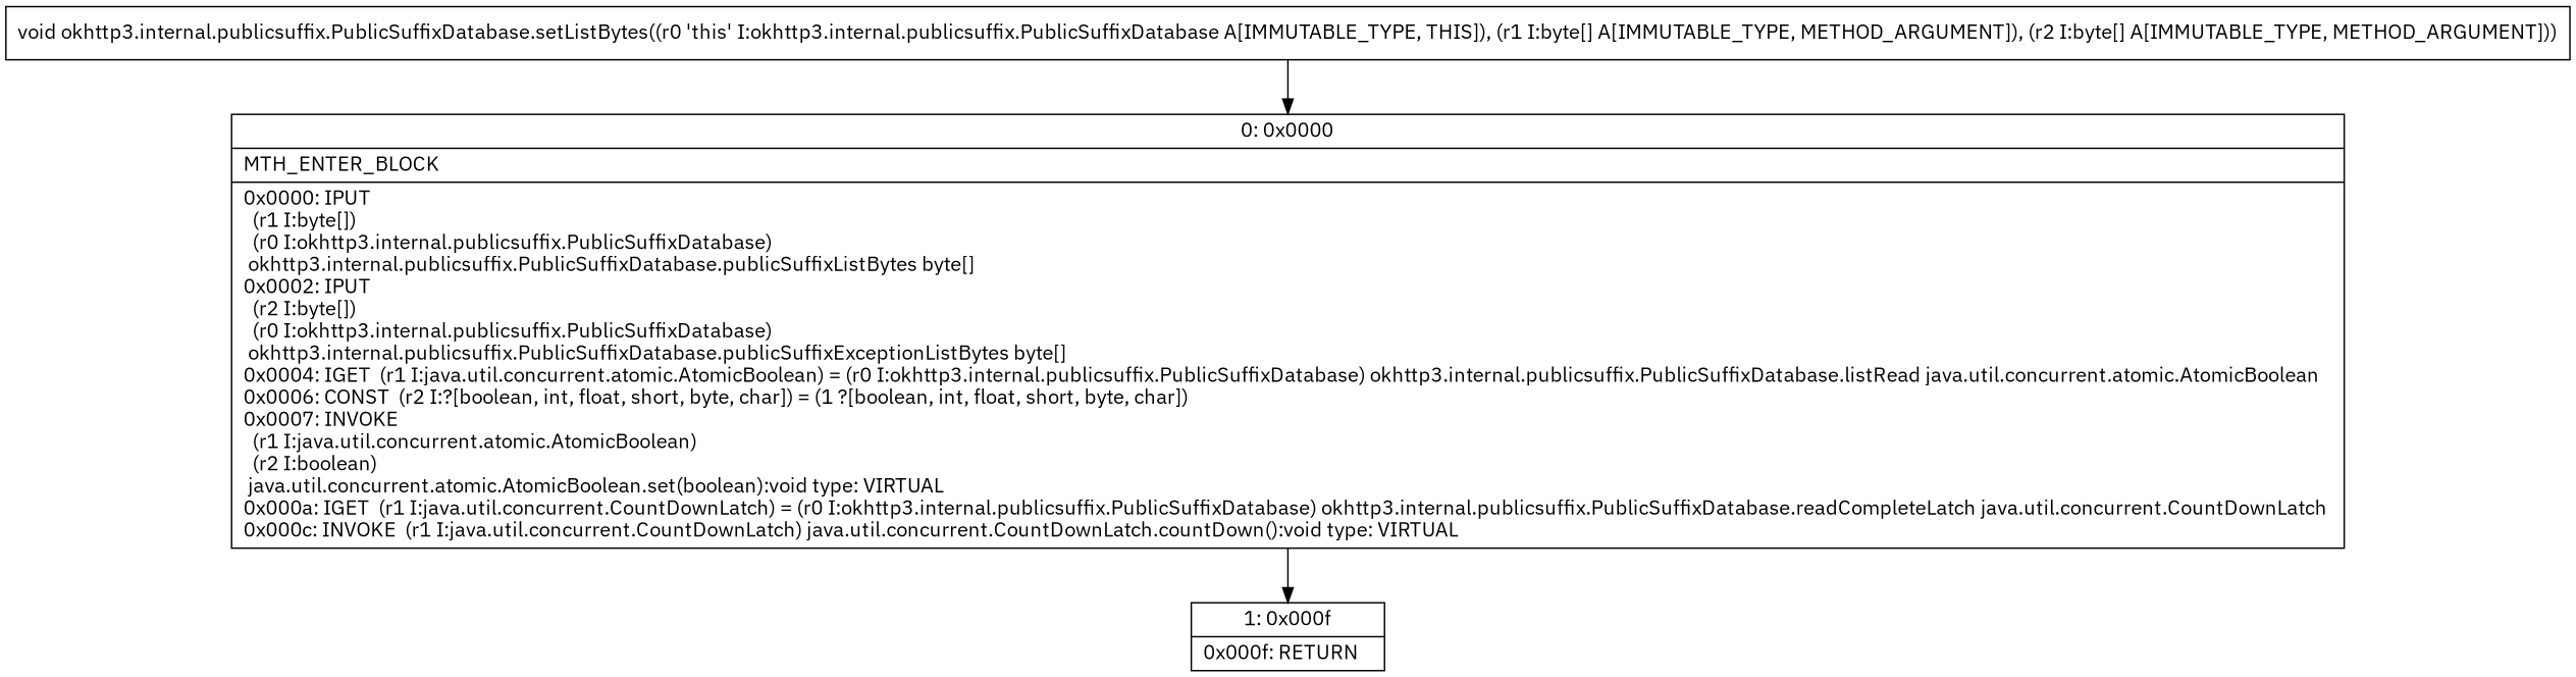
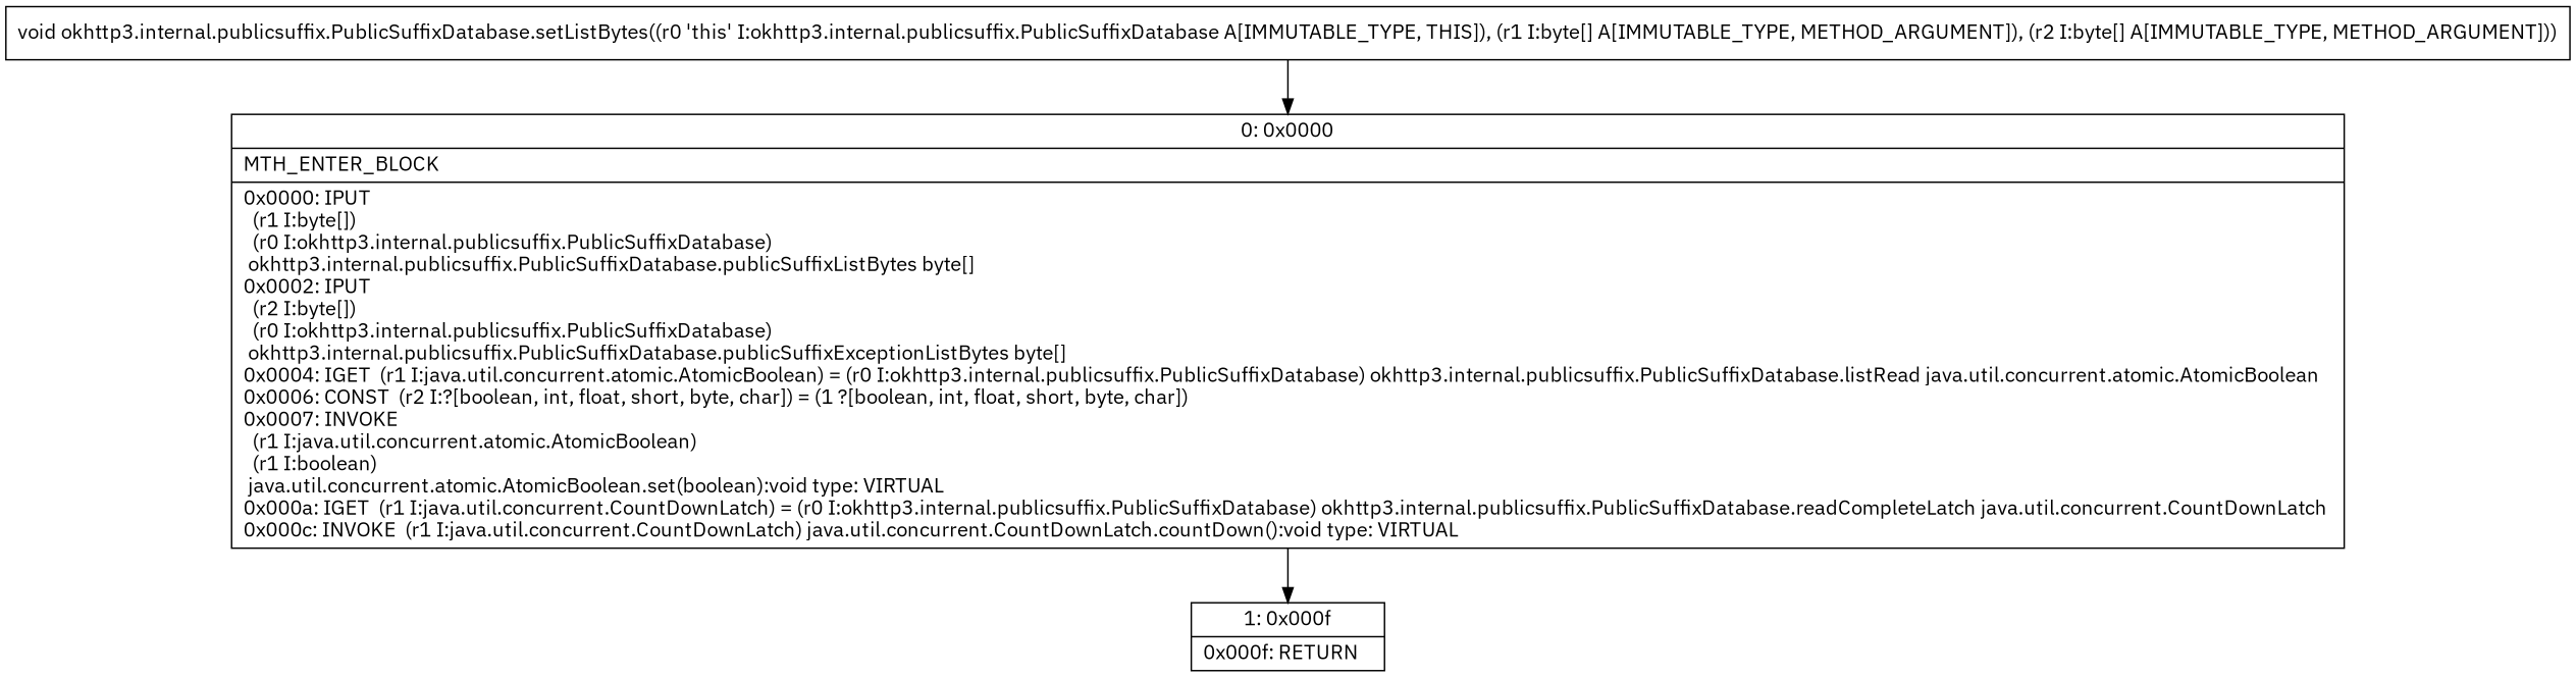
  digraph {
    fontname="IBM Plex Sans"
    node [shape=record fontname="IBM Plex Sans"]
    edge [fontname="IBM Plex Sans"]
-   n1 [label="{0\:\ 0x0000|MTH_ENTER_BLOCK\l|0x0000: IPUT  \l  (r1 I:byte[])\l  (r0 I:okhttp3.internal.publicsuffix.PublicSuffixDatabase)\l okhttp3.internal.publicsuffix.PublicSuffixDatabase.publicSuffixListBytes byte[] \l0x0002: IPUT  \l  (r2 I:byte[])\l  (r0 I:okhttp3.internal.publicsuffix.PublicSuffixDatabase)\l okhttp3.internal.publicsuffix.PublicSuffixDatabase.publicSuffixExceptionListBytes byte[] \l0x0004: IGET  (r1 I:java.util.concurrent.atomic.AtomicBoolean) = (r0 I:okhttp3.internal.publicsuffix.PublicSuffixDatabase) okhttp3.internal.publicsuffix.PublicSuffixDatabase.listRead java.util.concurrent.atomic.AtomicBoolean \l0x0006: CONST  (r2 I:?[boolean, int, float, short, byte, char]) = (1 ?[boolean, int, float, short, byte, char]) \l0x0007: INVOKE  \l  (r1 I:java.util.concurrent.atomic.AtomicBoolean)\l  (r2 I:boolean)\l java.util.concurrent.atomic.AtomicBoolean.set(boolean):void type: VIRTUAL \l0x000a: IGET  (r1 I:java.util.concurrent.CountDownLatch) = (r0 I:okhttp3.internal.publicsuffix.PublicSuffixDatabase) okhttp3.internal.publicsuffix.PublicSuffixDatabase.readCompleteLatch java.util.concurrent.CountDownLatch \l0x000c: INVOKE  (r1 I:java.util.concurrent.CountDownLatch) java.util.concurrent.CountDownLatch.countDown():void type: VIRTUAL \l}"]
+   n1 [label="{0\:\ 0x0000|MTH_ENTER_BLOCK\l|0x0000: IPUT  \l  (r1 I:byte[])\l  (r0 I:okhttp3.internal.publicsuffix.PublicSuffixDatabase)\l okhttp3.internal.publicsuffix.PublicSuffixDatabase.publicSuffixListBytes byte[] \l0x0002: IPUT  \l  (r2 I:byte[])\l  (r0 I:okhttp3.internal.publicsuffix.PublicSuffixDatabase)\l okhttp3.internal.publicsuffix.PublicSuffixDatabase.publicSuffixExceptionListBytes byte[] \l0x0004: IGET  (r1 I:java.util.concurrent.atomic.AtomicBoolean) = (r0 I:okhttp3.internal.publicsuffix.PublicSuffixDatabase) okhttp3.internal.publicsuffix.PublicSuffixDatabase.listRead java.util.concurrent.atomic.AtomicBoolean \l0x0006: CONST  (r2 I:?[boolean, int, float, short, byte, char]) = (1 ?[boolean, int, float, short, byte, char]) \l0x0007: INVOKE  \l  (r1 I:java.util.concurrent.atomic.AtomicBoolean)\l  (r1 I:boolean)\l java.util.concurrent.atomic.AtomicBoolean.set(boolean):void type: VIRTUAL \l0x000a: IGET  (r1 I:java.util.concurrent.CountDownLatch) = (r0 I:okhttp3.internal.publicsuffix.PublicSuffixDatabase) okhttp3.internal.publicsuffix.PublicSuffixDatabase.readCompleteLatch java.util.concurrent.CountDownLatch \l0x000c: INVOKE  (r1 I:java.util.concurrent.CountDownLatch) java.util.concurrent.CountDownLatch.countDown():void type: VIRTUAL \l}"]
    n2 [label="{1\:\ 0x000f|0x000f: RETURN   \l}"]
    n3 [label="{void okhttp3.internal.publicsuffix.PublicSuffixDatabase.setListBytes((r0 'this' I:okhttp3.internal.publicsuffix.PublicSuffixDatabase A[IMMUTABLE_TYPE, THIS]), (r1 I:byte[] A[IMMUTABLE_TYPE, METHOD_ARGUMENT]), (r2 I:byte[] A[IMMUTABLE_TYPE, METHOD_ARGUMENT])) }"]
    n1 -> n2
    n3 -> n1
  }
